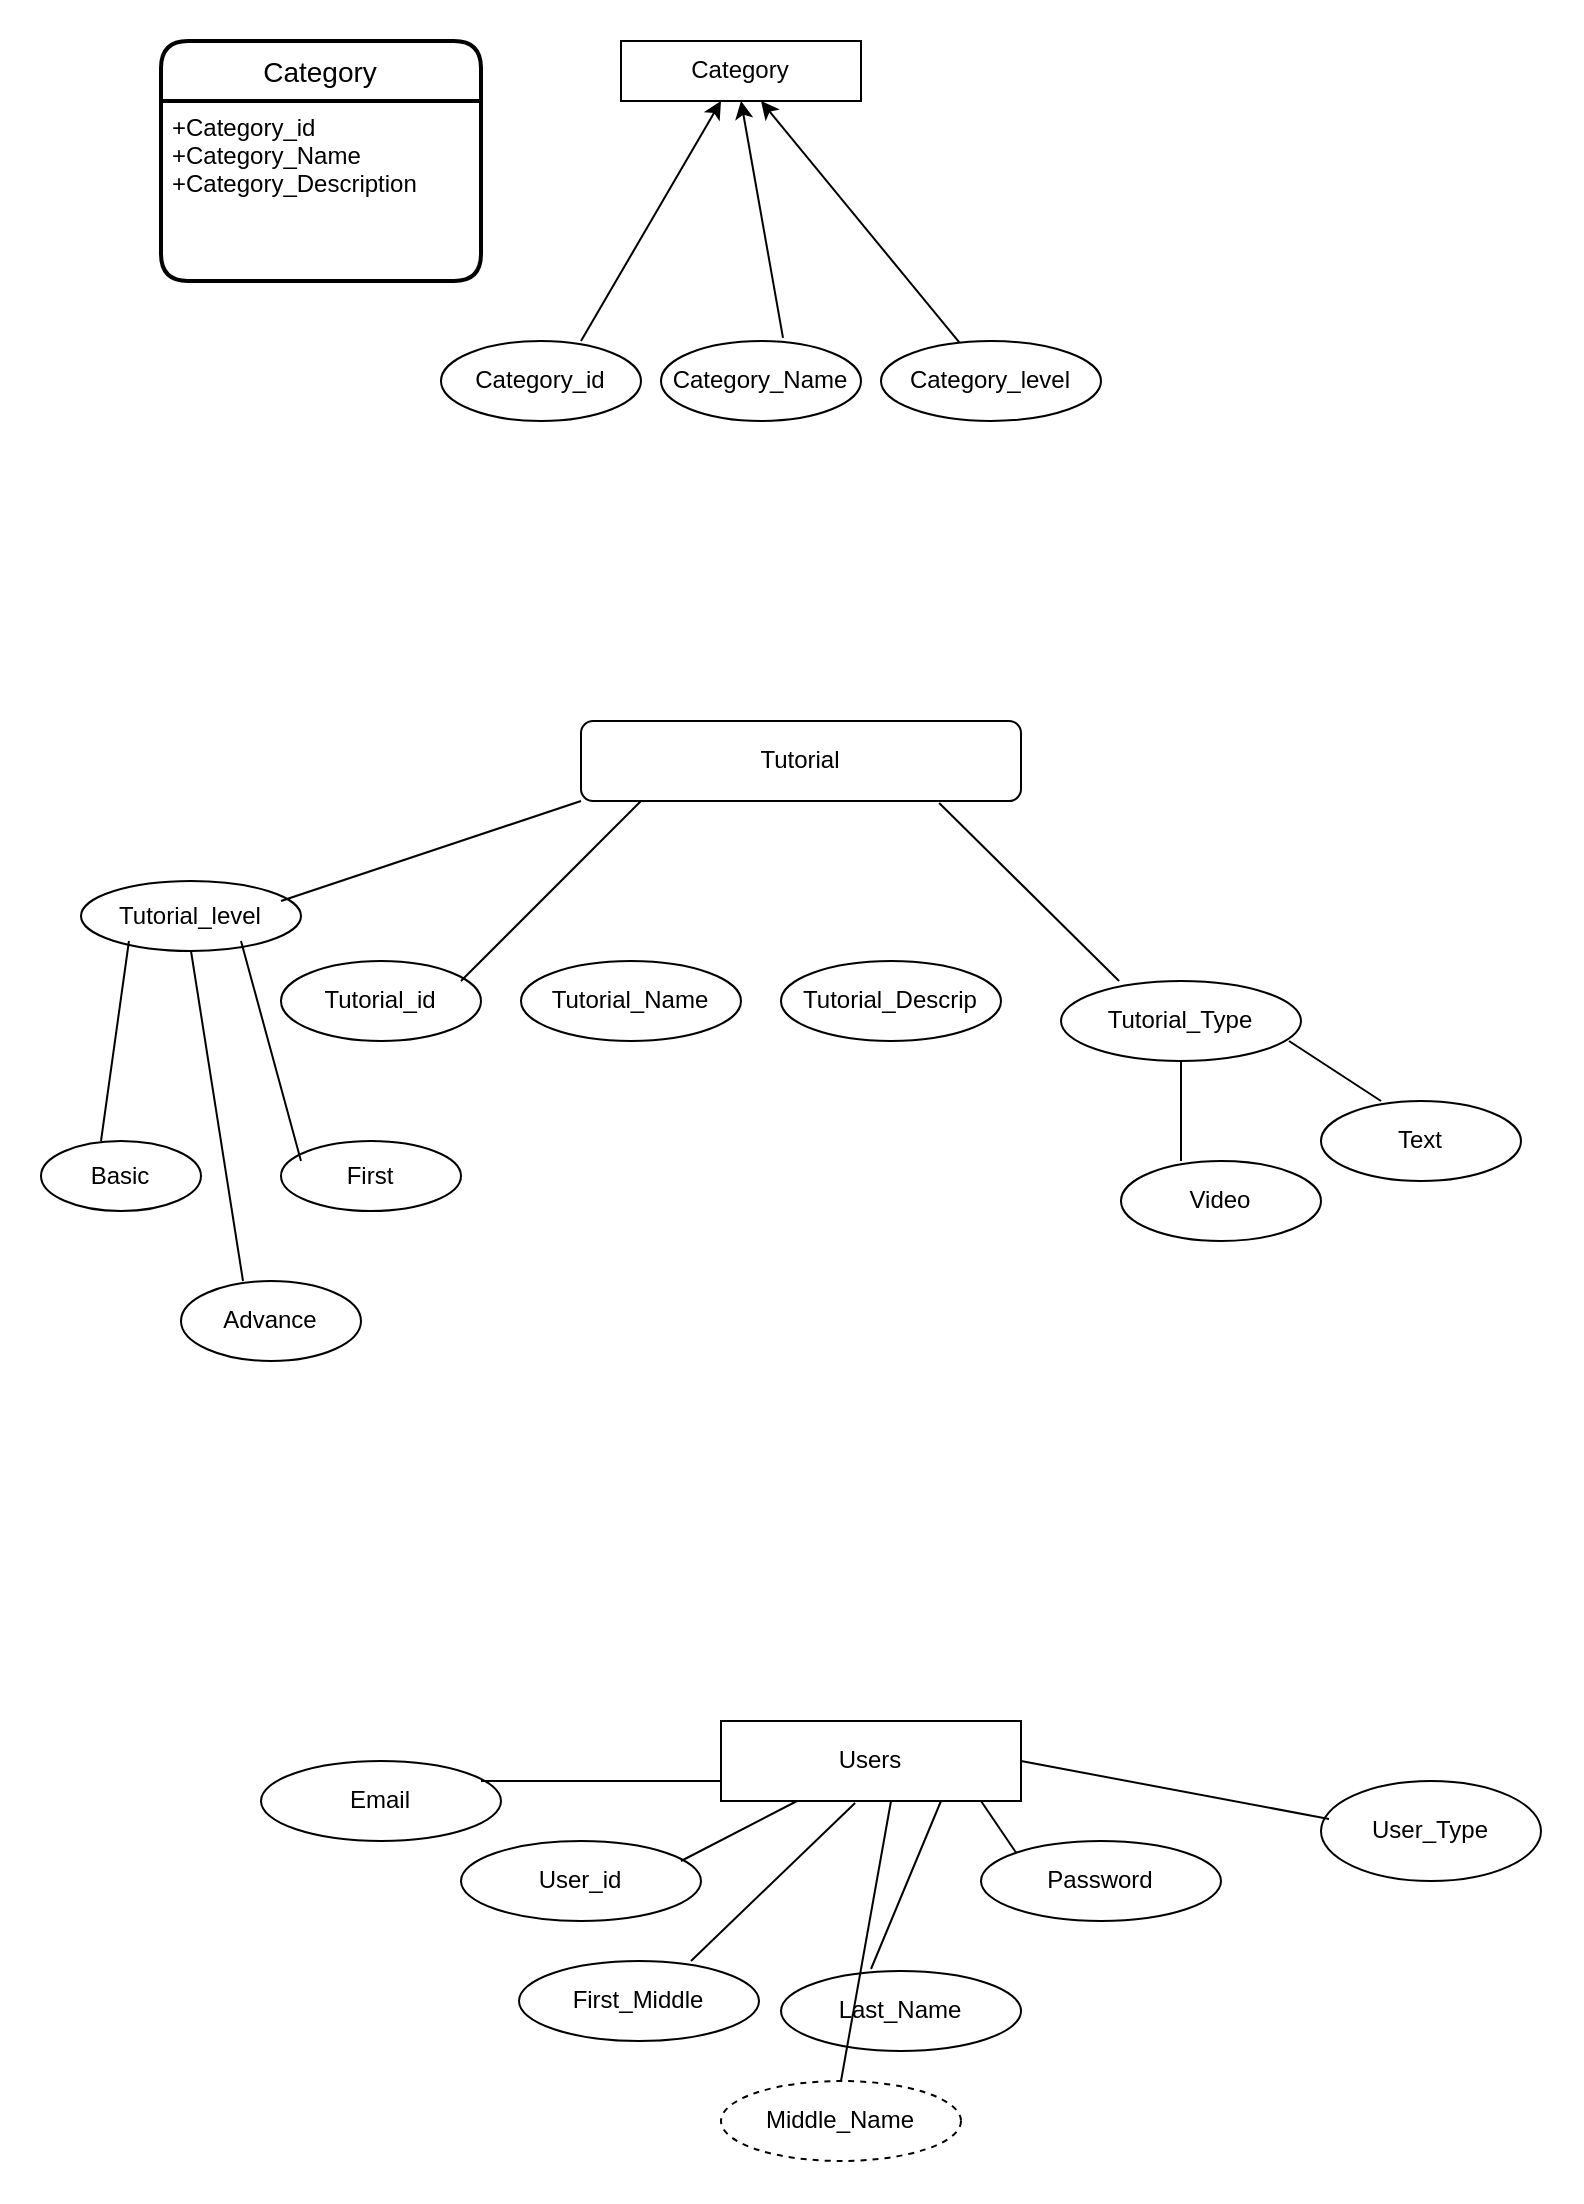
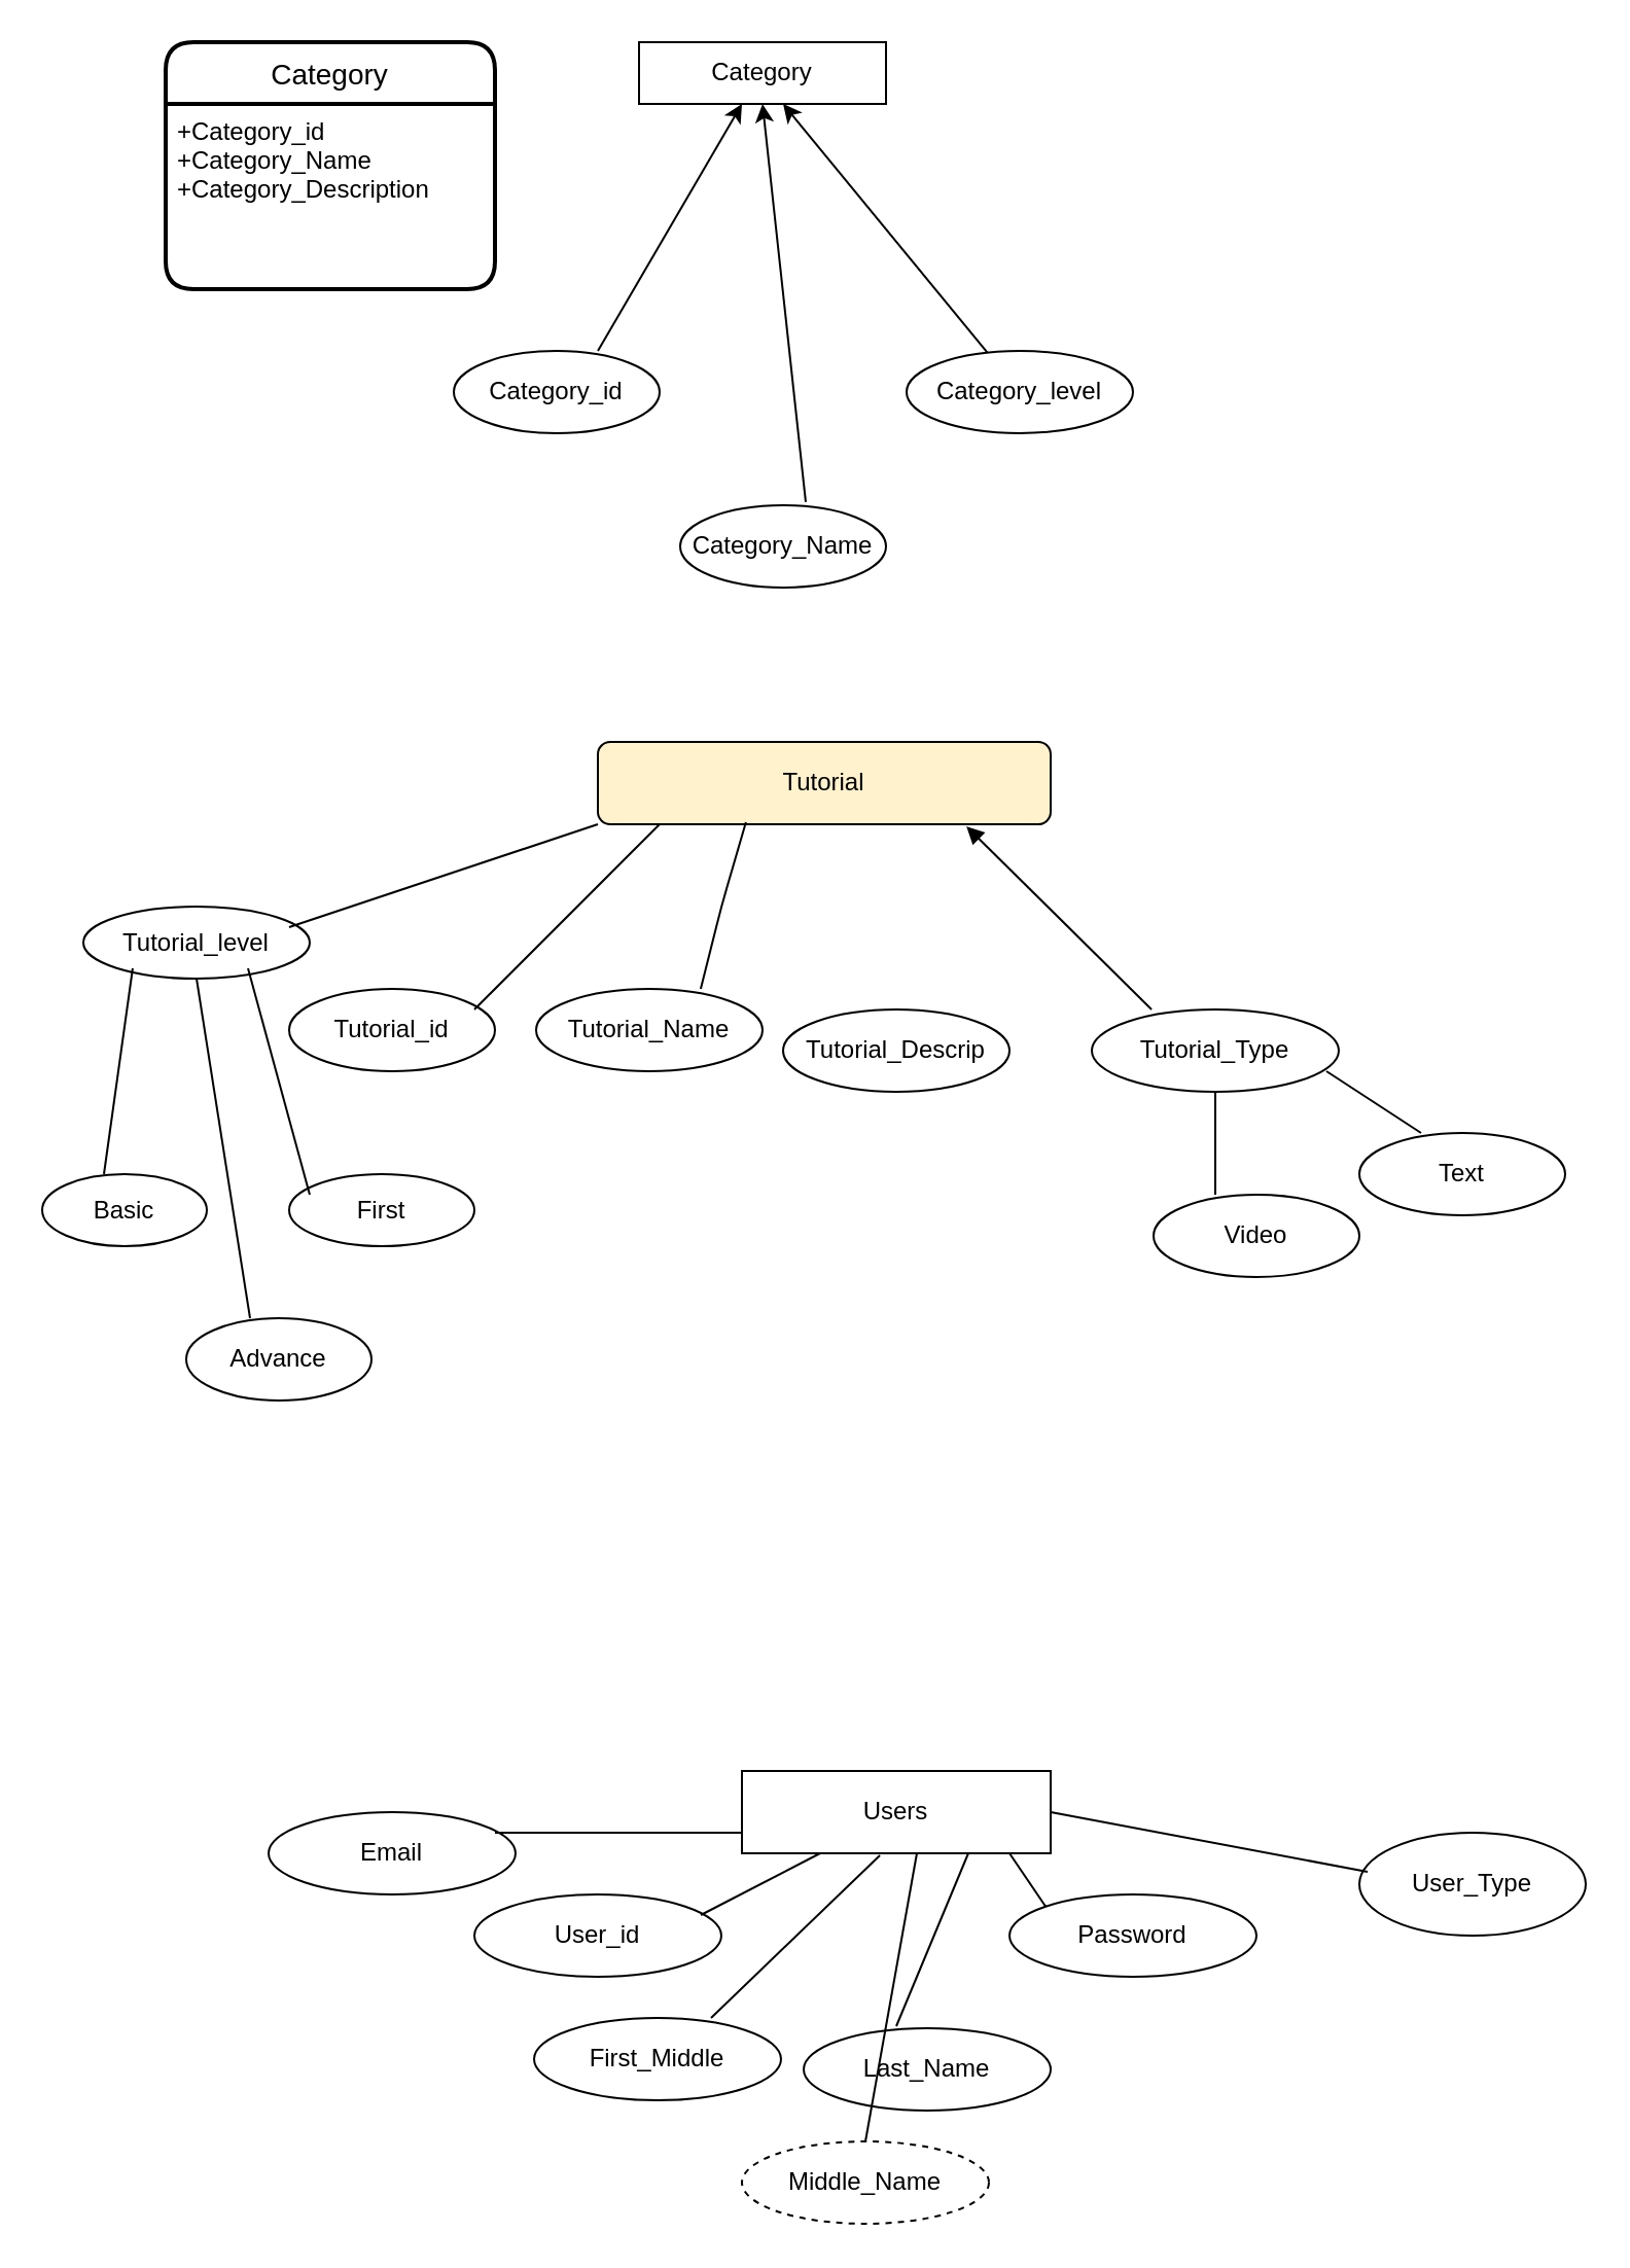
  <mxCell id="0" />
  <mxCell id="1" parent="0" />
  <mxCell id="2" value="Category" style="rounded=0;whiteSpace=wrap;html=1;" vertex="1" parent="1"><mxGeometry x="310" y="20" width="120" height="30" as="geometry" /></mxCell>
- <mxCell id="3" value="Category_Name" style="ellipse;whiteSpace=wrap;html=1;" vertex="1" parent="1"><mxGeometry x="330" y="170" width="100" height="40" as="geometry" /></mxCell>
+ <mxCell id="3" value="Category_Name" style="ellipse;whiteSpace=wrap;html=1;" vertex="1" parent="1"><mxGeometry x="330" y="245" width="100" height="40" as="geometry" /></mxCell>
  <mxCell id="4" value="Category_level" style="ellipse;whiteSpace=wrap;html=1;" vertex="1" parent="1"><mxGeometry x="440" y="170" width="110" height="40" as="geometry" /></mxCell>
  <mxCell id="5" value="Category_id" style="ellipse;whiteSpace=wrap;html=1;" vertex="1" parent="1"><mxGeometry x="220" y="170" width="100" height="40" as="geometry" /></mxCell>
  <mxCell id="6" value="" style="endArrow=classic;html=1;" edge="1" parent="1" source="4"><mxGeometry width="50" height="50" relative="1" as="geometry"><mxPoint x="375" y="140" as="sourcePoint" /><mxPoint x="380" y="50" as="targetPoint" /></mxGeometry></mxCell>
  <mxCell id="7" value="" style="endArrow=classic;html=1;exitX=0.61;exitY=-0.04;exitDx=0;exitDy=0;exitPerimeter=0;entryX=0.5;entryY=1;entryDx=0;entryDy=0;" edge="1" parent="1" source="3" target="2"><mxGeometry width="50" height="50" relative="1" as="geometry"><mxPoint x="280" y="160" as="sourcePoint" /><mxPoint x="480" y="350" as="targetPoint" /><Array as="points" /></mxGeometry></mxCell>
  <mxCell id="8" value="" style="endArrow=classic;html=1;exitX=0.7;exitY=0;exitDx=0;exitDy=0;exitPerimeter=0;" edge="1" parent="1" source="5"><mxGeometry width="50" height="50" relative="1" as="geometry"><mxPoint x="230" y="100" as="sourcePoint" /><mxPoint x="360" y="50" as="targetPoint" /><Array as="points"><mxPoint x="360" y="50" /></Array></mxGeometry></mxCell>
  <mxCell id="9" value="Category" style="swimlane;childLayout=stackLayout;horizontal=1;startSize=30;horizontalStack=0;rounded=1;fontSize=14;fontStyle=0;strokeWidth=2;resizeParent=0;resizeLast=1;shadow=0;dashed=0;align=center;" vertex="1" parent="1"><mxGeometry x="80" y="20" width="160" height="120" as="geometry" /></mxCell>
  <mxCell id="10" value="+Category_id&#10;+Category_Name&#10;+Category_Description" style="align=left;strokeColor=none;fillColor=none;spacingLeft=4;fontSize=12;verticalAlign=top;resizable=0;rotatable=0;part=1;" vertex="1" parent="9"><mxGeometry y="30" width="160" height="90" as="geometry" /></mxCell>
- <mxCell id="11" value="Tutorial" style="rounded=1;whiteSpace=wrap;html=1;" vertex="1" parent="1"><mxGeometry x="290" y="360" width="220" height="40" as="geometry" /></mxCell>
+ <mxCell id="11" value="Tutorial" style="rounded=1;whiteSpace=wrap;html=1;fillColor=#fff2cc;" vertex="1" parent="1"><mxGeometry x="290" y="360" width="220" height="40" as="geometry" /></mxCell>
  <mxCell id="12" value="Tutorial_id" style="ellipse;whiteSpace=wrap;html=1;" vertex="1" parent="1"><mxGeometry x="140" y="480" width="100" height="40" as="geometry" /></mxCell>
  <mxCell id="13" value="Tutorial_Name" style="ellipse;whiteSpace=wrap;html=1;" vertex="1" parent="1"><mxGeometry x="260" y="480" width="110" height="40" as="geometry" /></mxCell>
- <mxCell id="14" value="Tutorial_Descrip" style="ellipse;whiteSpace=wrap;html=1;" vertex="1" parent="1"><mxGeometry x="390" y="480" width="110" height="40" as="geometry" /></mxCell>
+ <mxCell id="14" value="Tutorial_Descrip" style="ellipse;whiteSpace=wrap;html=1;" vertex="1" parent="1"><mxGeometry x="380" y="490" width="110" height="40" as="geometry" /></mxCell>
  <mxCell id="15" value="Tutorial_Type" style="ellipse;whiteSpace=wrap;html=1;" vertex="1" parent="1"><mxGeometry x="530" y="490" width="120" height="40" as="geometry" /></mxCell>
- <mxCell id="17" value="" style="endArrow=none;html=1;exitX=0.242;exitY=0;exitDx=0;exitDy=0;exitPerimeter=0;entryX=0.814;entryY=1.025;entryDx=0;entryDy=0;entryPerimeter=0;" edge="1" parent="1" source="15" target="11"><mxGeometry width="50" height="50" relative="1" as="geometry"><mxPoint x="430" y="490" as="sourcePoint" /><mxPoint x="480" y="440" as="targetPoint" /></mxGeometry></mxCell>
+ <mxCell id="16" value="" style="endArrow=none;html=1;entryX=0.327;entryY=0.975;entryDx=0;entryDy=0;entryPerimeter=0;exitX=0.727;exitY=0;exitDx=0;exitDy=0;exitPerimeter=0;" edge="1" parent="1" source="13" target="11"><mxGeometry width="50" height="50" relative="1" as="geometry"><mxPoint x="340" y="470" as="sourcePoint" /><mxPoint x="370" y="420" as="targetPoint" /><Array as="points"><mxPoint x="350" y="440" /></Array></mxGeometry></mxCell>
+ <mxCell id="17" value="" style="endArrow=block;html=1;exitX=0.242;exitY=0;exitDx=0;exitDy=0;exitPerimeter=0;entryX=0.814;entryY=1.025;entryDx=0;entryDy=0;entryPerimeter=0;" edge="1" parent="1" source="15" target="11"><mxGeometry width="50" height="50" relative="1" as="geometry"><mxPoint x="430" y="490" as="sourcePoint" /><mxPoint x="480" y="440" as="targetPoint" /></mxGeometry></mxCell>
  <mxCell id="18" value="" style="endArrow=none;html=1;" edge="1" parent="1"><mxGeometry width="50" height="50" relative="1" as="geometry"><mxPoint x="230" y="490" as="sourcePoint" /><mxPoint x="320" y="400" as="targetPoint" /></mxGeometry></mxCell>
  <mxCell id="19" value="Text" style="ellipse;whiteSpace=wrap;html=1;" vertex="1" parent="1"><mxGeometry x="660" y="550" width="100" height="40" as="geometry" /></mxCell>
  <mxCell id="20" value="Video" style="ellipse;whiteSpace=wrap;html=1;" vertex="1" parent="1"><mxGeometry x="560" y="580" width="100" height="40" as="geometry" /></mxCell>
  <mxCell id="21" value="" style="endArrow=none;html=1;entryX=0.5;entryY=1;entryDx=0;entryDy=0;" edge="1" parent="1" target="15"><mxGeometry width="50" height="50" relative="1" as="geometry"><mxPoint x="590" y="580" as="sourcePoint" /><mxPoint x="640" y="530" as="targetPoint" /></mxGeometry></mxCell>
  <mxCell id="22" value="" style="endArrow=none;html=1;exitX=0.95;exitY=0.75;exitDx=0;exitDy=0;exitPerimeter=0;" edge="1" parent="1" source="15"><mxGeometry width="50" height="50" relative="1" as="geometry"><mxPoint x="620" y="520" as="sourcePoint" /><mxPoint x="690" y="550" as="targetPoint" /></mxGeometry></mxCell>
  <mxCell id="23" value="Tutorial_level" style="ellipse;whiteSpace=wrap;html=1;" vertex="1" parent="1"><mxGeometry x="40" y="440" width="110" height="35" as="geometry" /></mxCell>
  <mxCell id="24" value="" style="endArrow=none;html=1;entryX=0;entryY=1;entryDx=0;entryDy=0;" edge="1" parent="1" target="11"><mxGeometry width="50" height="50" relative="1" as="geometry"><mxPoint x="140" y="450" as="sourcePoint" /><mxPoint x="190" y="400" as="targetPoint" /></mxGeometry></mxCell>
  <mxCell id="25" value="Basic" style="ellipse;whiteSpace=wrap;html=1;" vertex="1" parent="1"><mxGeometry x="20" y="570" width="80" height="35" as="geometry" /></mxCell>
  <mxCell id="26" value="First" style="ellipse;whiteSpace=wrap;html=1;" vertex="1" parent="1"><mxGeometry x="140" y="570" width="90" height="35" as="geometry" /></mxCell>
  <mxCell id="27" value="Advance" style="ellipse;whiteSpace=wrap;html=1;" vertex="1" parent="1"><mxGeometry x="90" y="640" width="90" height="40" as="geometry" /></mxCell>
  <mxCell id="28" value="" style="endArrow=none;html=1;entryX=0.5;entryY=1;entryDx=0;entryDy=0;" edge="1" parent="1" target="23"><mxGeometry width="50" height="50" relative="1" as="geometry"><mxPoint x="121" y="640" as="sourcePoint" /><mxPoint x="110" y="480" as="targetPoint" /><Array as="points" /></mxGeometry></mxCell>
  <mxCell id="29" value="" style="endArrow=none;html=1;entryX=0.218;entryY=0.857;entryDx=0;entryDy=0;entryPerimeter=0;" edge="1" parent="1" target="23"><mxGeometry width="50" height="50" relative="1" as="geometry"><mxPoint x="50" y="570" as="sourcePoint" /><mxPoint x="100" y="520" as="targetPoint" /><Array as="points" /></mxGeometry></mxCell>
  <mxCell id="30" value="" style="endArrow=none;html=1;" edge="1" parent="1"><mxGeometry width="50" height="50" relative="1" as="geometry"><mxPoint x="150" y="580" as="sourcePoint" /><mxPoint x="120" y="470" as="targetPoint" /></mxGeometry></mxCell>
  <mxCell id="31" value="Users" style="rounded=0;whiteSpace=wrap;html=1;" vertex="1" parent="1"><mxGeometry x="360" y="860" width="150" height="40" as="geometry" /></mxCell>
  <mxCell id="32" value="First_Middle" style="ellipse;whiteSpace=wrap;html=1;" vertex="1" parent="1"><mxGeometry x="259" y="980" width="120" height="40" as="geometry" /></mxCell>
  <mxCell id="33" value="Middle_Name" style="ellipse;whiteSpace=wrap;html=1;dashed=1;" vertex="1" parent="1"><mxGeometry x="360" y="1040" width="120" height="40" as="geometry" /></mxCell>
  <mxCell id="34" value="Last_Name" style="ellipse;whiteSpace=wrap;html=1;" vertex="1" parent="1"><mxGeometry x="390" y="985" width="120" height="40" as="geometry" /></mxCell>
  <mxCell id="35" value="Password" style="ellipse;whiteSpace=wrap;html=1;" vertex="1" parent="1"><mxGeometry x="490" y="920" width="120" height="40" as="geometry" /></mxCell>
  <mxCell id="36" value="User_id" style="ellipse;whiteSpace=wrap;html=1;" vertex="1" parent="1"><mxGeometry x="230" y="920" width="120" height="40" as="geometry" /></mxCell>
  <mxCell id="37" value="" style="endArrow=none;html=1;exitX=0;exitY=0;exitDx=0;exitDy=0;" edge="1" parent="1" source="35"><mxGeometry width="50" height="50" relative="1" as="geometry"><mxPoint x="440" y="950" as="sourcePoint" /><mxPoint x="490" y="900" as="targetPoint" /><Array as="points" /></mxGeometry></mxCell>
  <mxCell id="38" value="" style="endArrow=none;html=1;" edge="1" parent="1"><mxGeometry width="50" height="50" relative="1" as="geometry"><mxPoint x="398" y="900" as="sourcePoint" /><mxPoint x="340" y="930" as="targetPoint" /></mxGeometry></mxCell>
  <mxCell id="39" value="" style="endArrow=none;html=1;exitX=0.375;exitY=-0.025;exitDx=0;exitDy=0;exitPerimeter=0;" edge="1" parent="1" source="34"><mxGeometry width="50" height="50" relative="1" as="geometry"><mxPoint x="490" y="978" as="sourcePoint" /><mxPoint x="470" y="900" as="targetPoint" /><Array as="points" /></mxGeometry></mxCell>
  <mxCell id="40" value="" style="endArrow=none;html=1;entryX=0.447;entryY=1.025;entryDx=0;entryDy=0;entryPerimeter=0;" edge="1" parent="1" target="31"><mxGeometry width="50" height="50" relative="1" as="geometry"><mxPoint x="345" y="980" as="sourcePoint" /><mxPoint x="395" y="930" as="targetPoint" /></mxGeometry></mxCell>
  <mxCell id="41" value="" style="endArrow=none;html=1;exitX=0.5;exitY=0;exitDx=0;exitDy=0;" edge="1" parent="1" source="33"><mxGeometry width="50" height="50" relative="1" as="geometry"><mxPoint x="430" y="990" as="sourcePoint" /><mxPoint x="445" y="900" as="targetPoint" /></mxGeometry></mxCell>
  <mxCell id="42" value="Email" style="ellipse;whiteSpace=wrap;html=1;" vertex="1" parent="1"><mxGeometry x="130" y="880" width="120" height="40" as="geometry" /></mxCell>
  <mxCell id="43" value="" style="endArrow=none;html=1;entryX=0;entryY=0.75;entryDx=0;entryDy=0;" edge="1" parent="1" target="31"><mxGeometry width="50" height="50" relative="1" as="geometry"><mxPoint x="240" y="890" as="sourcePoint" /><mxPoint x="300" y="840" as="targetPoint" /><Array as="points" /></mxGeometry></mxCell>
  <mxCell id="44" value="User_Type" style="ellipse;whiteSpace=wrap;html=1;" vertex="1" parent="1"><mxGeometry x="660" y="890" width="110" height="50" as="geometry" /></mxCell>
  <mxCell id="45" value="" style="endArrow=none;html=1;entryX=1;entryY=0.5;entryDx=0;entryDy=0;" edge="1" parent="1" target="31"><mxGeometry width="50" height="50" relative="1" as="geometry"><mxPoint x="664" y="909" as="sourcePoint" /><mxPoint x="690" y="855" as="targetPoint" /></mxGeometry></mxCell>
